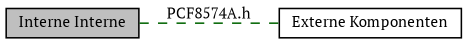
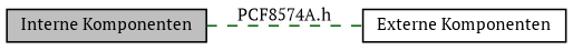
  digraph {
    rankdir=LR
    fontname="PT Serif"
    node [color=black fontname="PT Serif" fontsize=10 shape=record style=filled]
    n1 [fillcolor=white height=0.2 label="Externe Komponenten" width=0.4]
-   n2 [fillcolor=grey75 fontcolor=black height=0.2 label="Interne Interne" width=0.4]
+   n2 [fillcolor=grey75 fontcolor=black height=0.2 label="Interne Komponenten" width=0.4]
    n2 -> n1 [color=darkgreen dir=none fontname="PT Serif" fontsize=10 label="PCF8574A.h" labelfontname=Helvetica labelfontsize=10 shape=plaintext style=dashed]
  }
